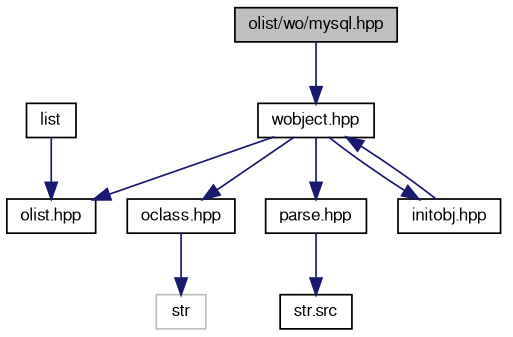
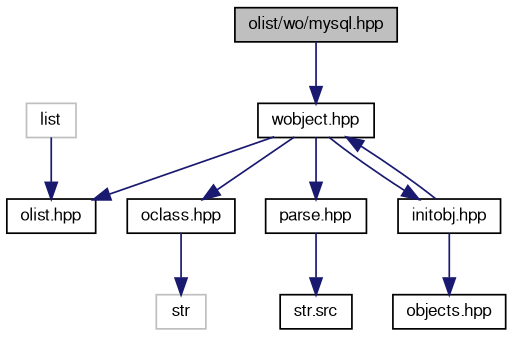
  digraph {
    node [color=black fontname=FreeSans fontsize=10 shape=record]
    edge [color=midnightblue fontname=FreeSans fontsize=10 labelfontname=FreeSans labelfontsize=10 style=solid]
    n1 [fillcolor=grey75 fontcolor=black height=0.2 label="olist/wo/mysql.hpp" style=filled width=0.4]
    n2 [height=0.2 label="wobject.hpp" width=0.4]
    n3 [height=0.2 label="oclass.hpp" width=0.4]
    n4 [height=0.2 label="olist.hpp" width=0.4]
    n5 [height=0.2 label="parse.hpp" width=0.4]
    n6 [height=0.2 label="initobj.hpp" width=0.4]
    n7 [color=grey75 height=0.2 label=str width=0.4]
    n8 [height=0.2 label="str.src" width=0.4]
-   n10 [height=0.2 label=list width=0.4]
+   n9 [height=0.2 label="objects.hpp" width=0.4]
+   n10 [color=grey75 height=0.2 label=list width=0.4]
    n1 -> n2
    n2 -> n3
    n2 -> n4
    n2 -> n5
    n2 -> n6
    n3 -> n7
    n5 -> n8
    n6 -> n2
+   n6 -> n9
    n10 -> n4
  }
